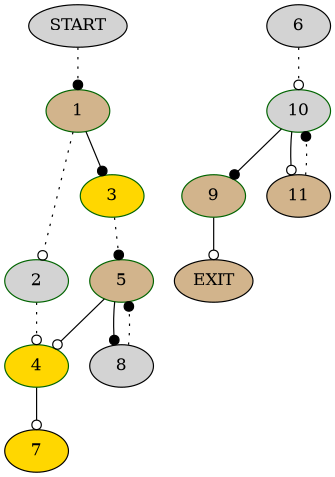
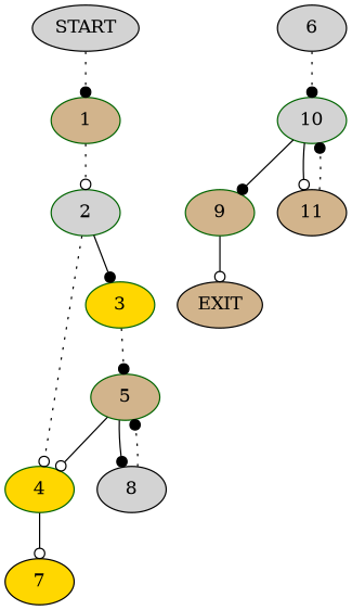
  digraph {
    node [color=darkgreen fillcolor=lightgrey style=filled]
    edge [arrowhead=dot style=dotted]
    n1 [color=black label=START]
    1 [fillcolor=tan]
    2
    3 [fillcolor=gold]
    n5 [color=black fillcolor=tan label=EXIT]
    4 [fillcolor=gold]
    5 [fillcolor=tan]
    7 [color=black fillcolor=gold]
    8 [color=black]
    6 [color=black]
    10
    9 [fillcolor=tan]
    11 [color=black fillcolor=tan]
    n1 -> 1
    1 -> 2 [arrowhead=odot]
-   1 -> 3 [style=solid]
+   2 -> 3 [style=solid]
    2 -> 4 [arrowhead=odot]
    3 -> 5
    4 -> 7 [arrowhead=odot style=solid]
    5 -> 4 [arrowhead=odot style=solid]
    5 -> 8 [style=solid]
    8 -> 5
-   6 -> 10 [arrowhead=odot]
+   6 -> 10
    10 -> 9 [style=solid]
    10 -> 11 [arrowhead=odot style=solid]
    9 -> n5 [arrowhead=odot style=solid]
    11 -> 10
  }
